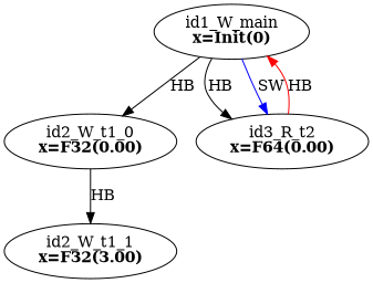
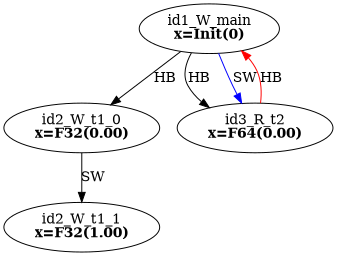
  digraph {
    rankdir=TB
    splines=true
    edge [color=black]
    n1 [label=<id2_W_t1_0<br/><B>x=F32(0.00)</B>>]
-   n2 [label=<id2_W_t1_1<br/><B>x=F32(3.00)</B>>]
+   n2 [label=<id2_W_t1_1<br/><B>x=F32(1.00)</B>>]
    n3 [label=<id1_W_main<br/><B>x=Init(0)</B>>]
    n4 [label=<id3_R_t2<br/><B>x=F64(0.00)</B>>]
-   n1 -> n2 [label=HB]
+   n1 -> n2 [label=SW]
    n3 -> n1 [label=HB]
    n3 -> n4 [label=HB]
    n3 -> n4 [color=blue label=SW]
    n4 -> n3 [color=red label=HB]
  }
